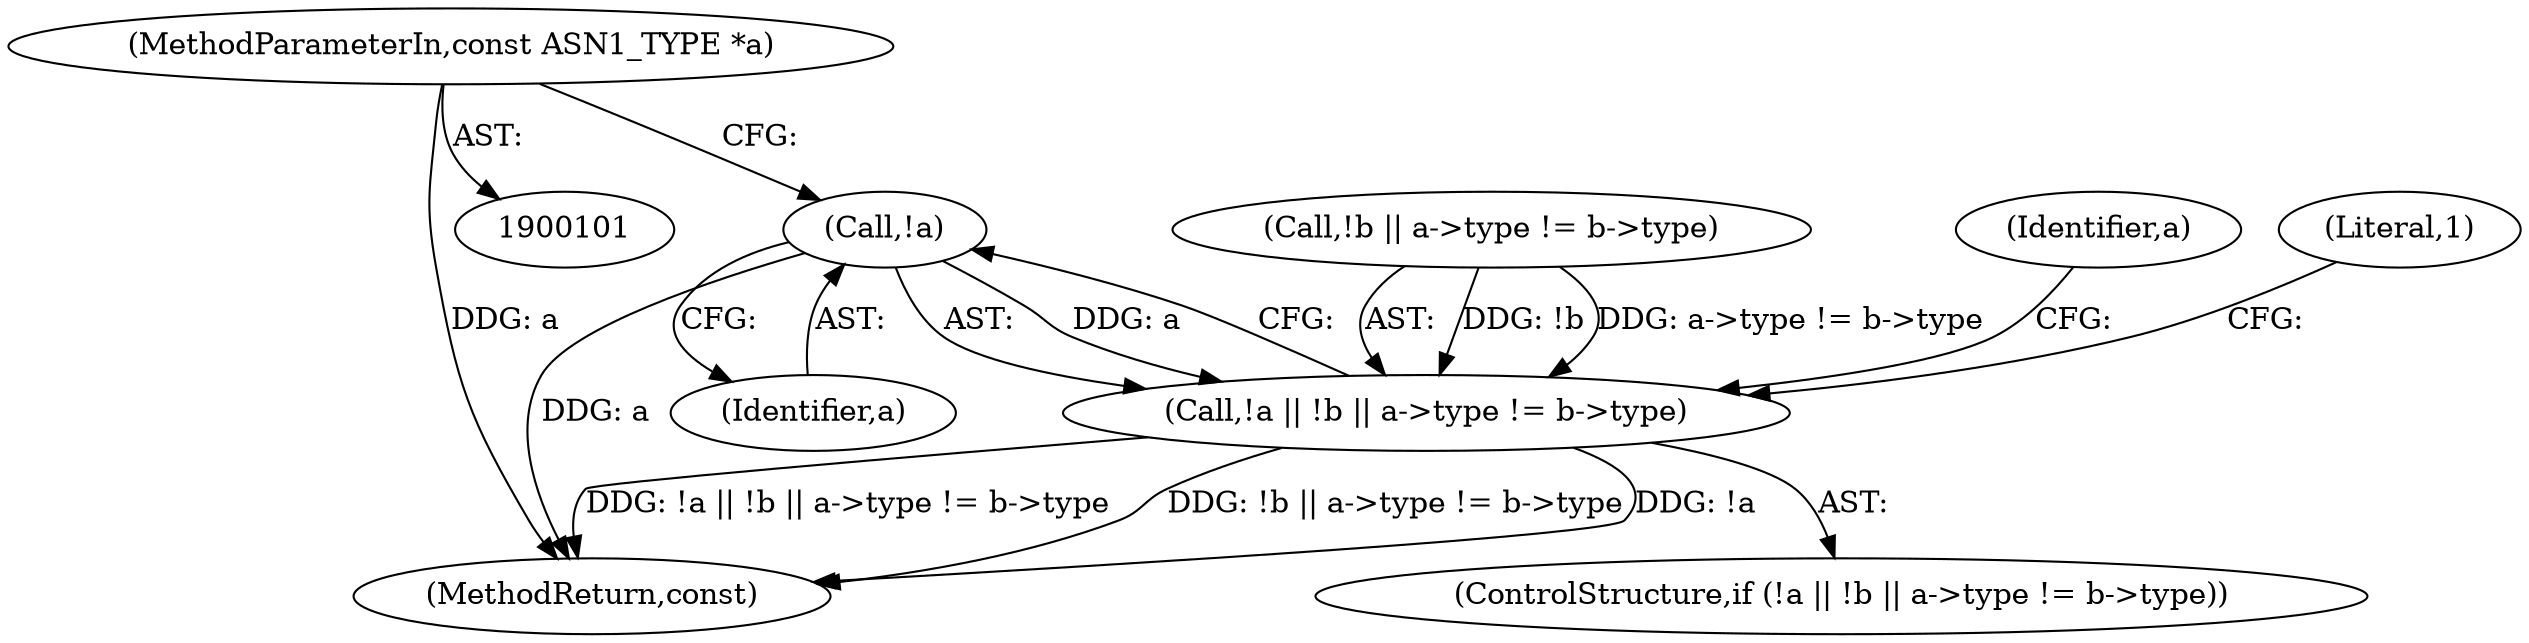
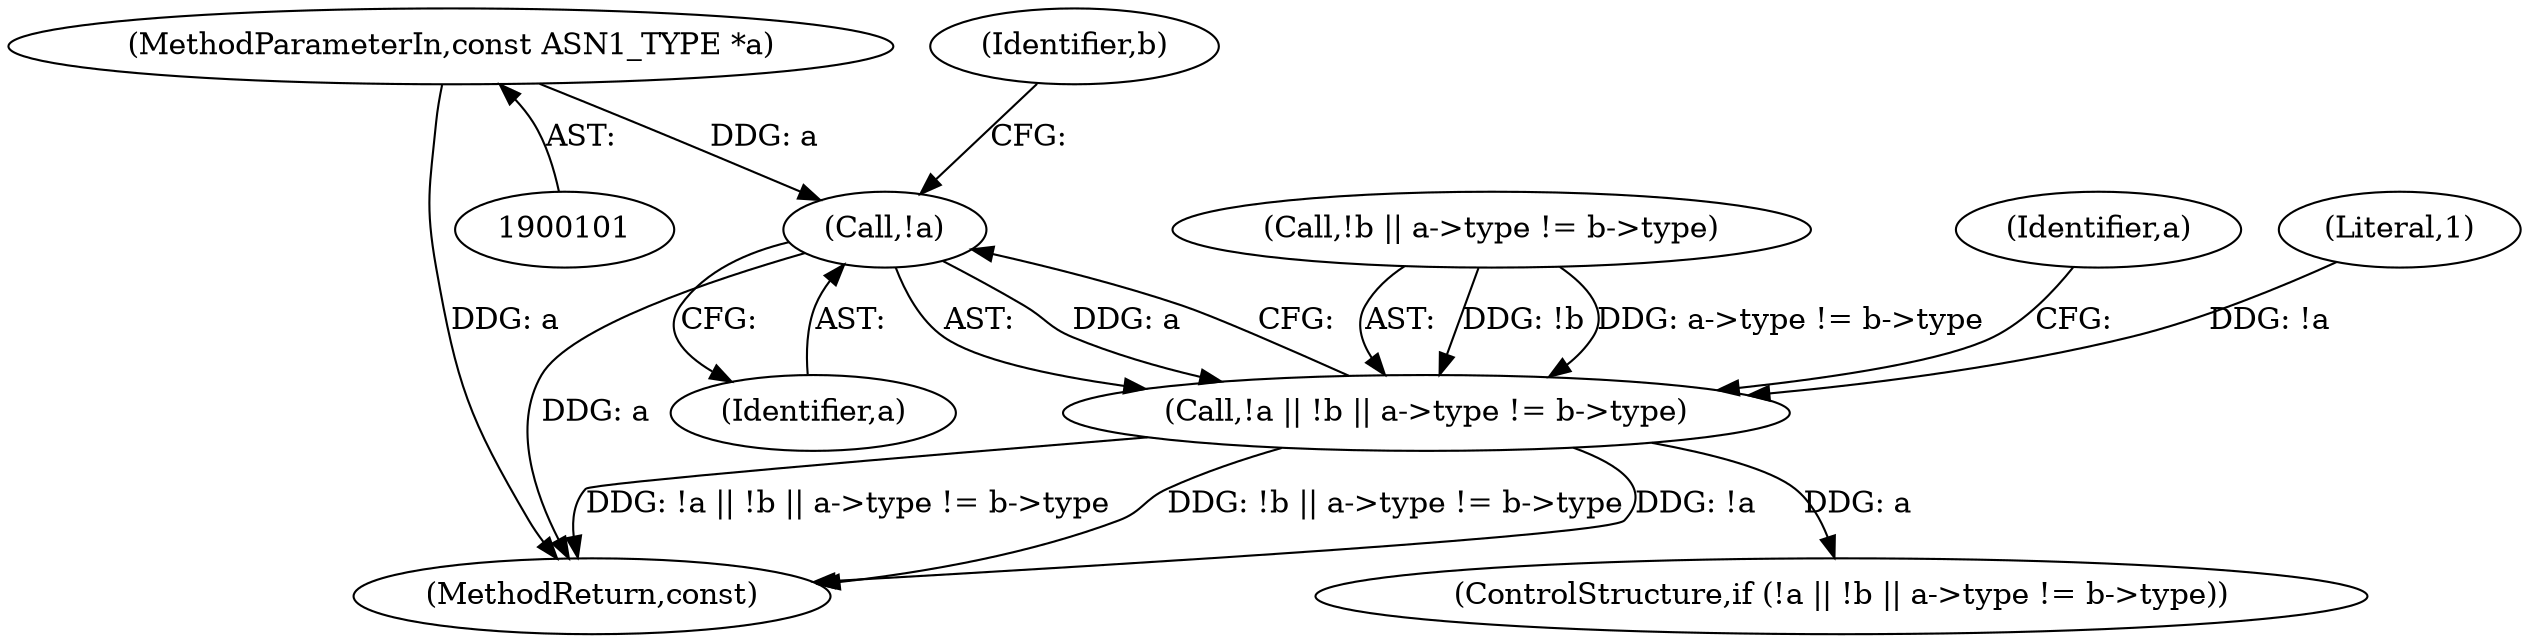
  digraph {
    n1 [label="(MethodParameterIn,const ASN1_TYPE *a)"]
    n2 [label="(Call,!a)"]
    n3 [label="(MethodReturn,const)"]
    n4 [label=1900101]
    n5 [label="(Call,!a || !b || a->type != b->type)"]
    n6 [label="(Identifier,a)"]
    n7 [label="(ControlStructure,if (!a || !b || a->type != b->type))"]
    n8 [label="(Call,!b || a->type != b->type)"]
    n9 [label="(Identifier,a)"]
+   n10 [label="(Identifier,b)"]
    n11 [label="(Literal,1)"]
-   n1 -> n2 [label="CFG: "]
+   n1 -> n2 [label="DDG: a"]
    n1 -> n3 [label="DDG: a"]
-   n1 -> n4 [label="AST: "]
+   n4 -> n1 [label="AST: "]
    n2 -> n3 [label="DDG: a"]
    n2 -> n5 [label="AST: "]
    n2 -> n5 [label="DDG: a"]
    n2 -> n6 [label="CFG: "]
    n5 -> n2 [label="CFG: "]
    n5 -> n3 [label="DDG: !b || a->type != b->type"]
    n5 -> n3 [label="DDG: !a"]
    n5 -> n3 [label="DDG: !a || !b || a->type != b->type"]
-   n5 -> n7 [label="AST: "]
+   n5 -> n7 [label="DDG: a"]
    n6 -> n2 [label="AST: "]
    n8 -> n5 [label="AST: "]
    n8 -> n5 [label="DDG: !b"]
    n8 -> n5 [label="DDG: a->type != b->type"]
    n9 -> n5 [label="CFG: "]
-   n11 -> n5 [label="CFG: "]
+   n10 -> n2 [label="CFG: "]
+   n11 -> n5 [label="DDG: !a"]
  }
